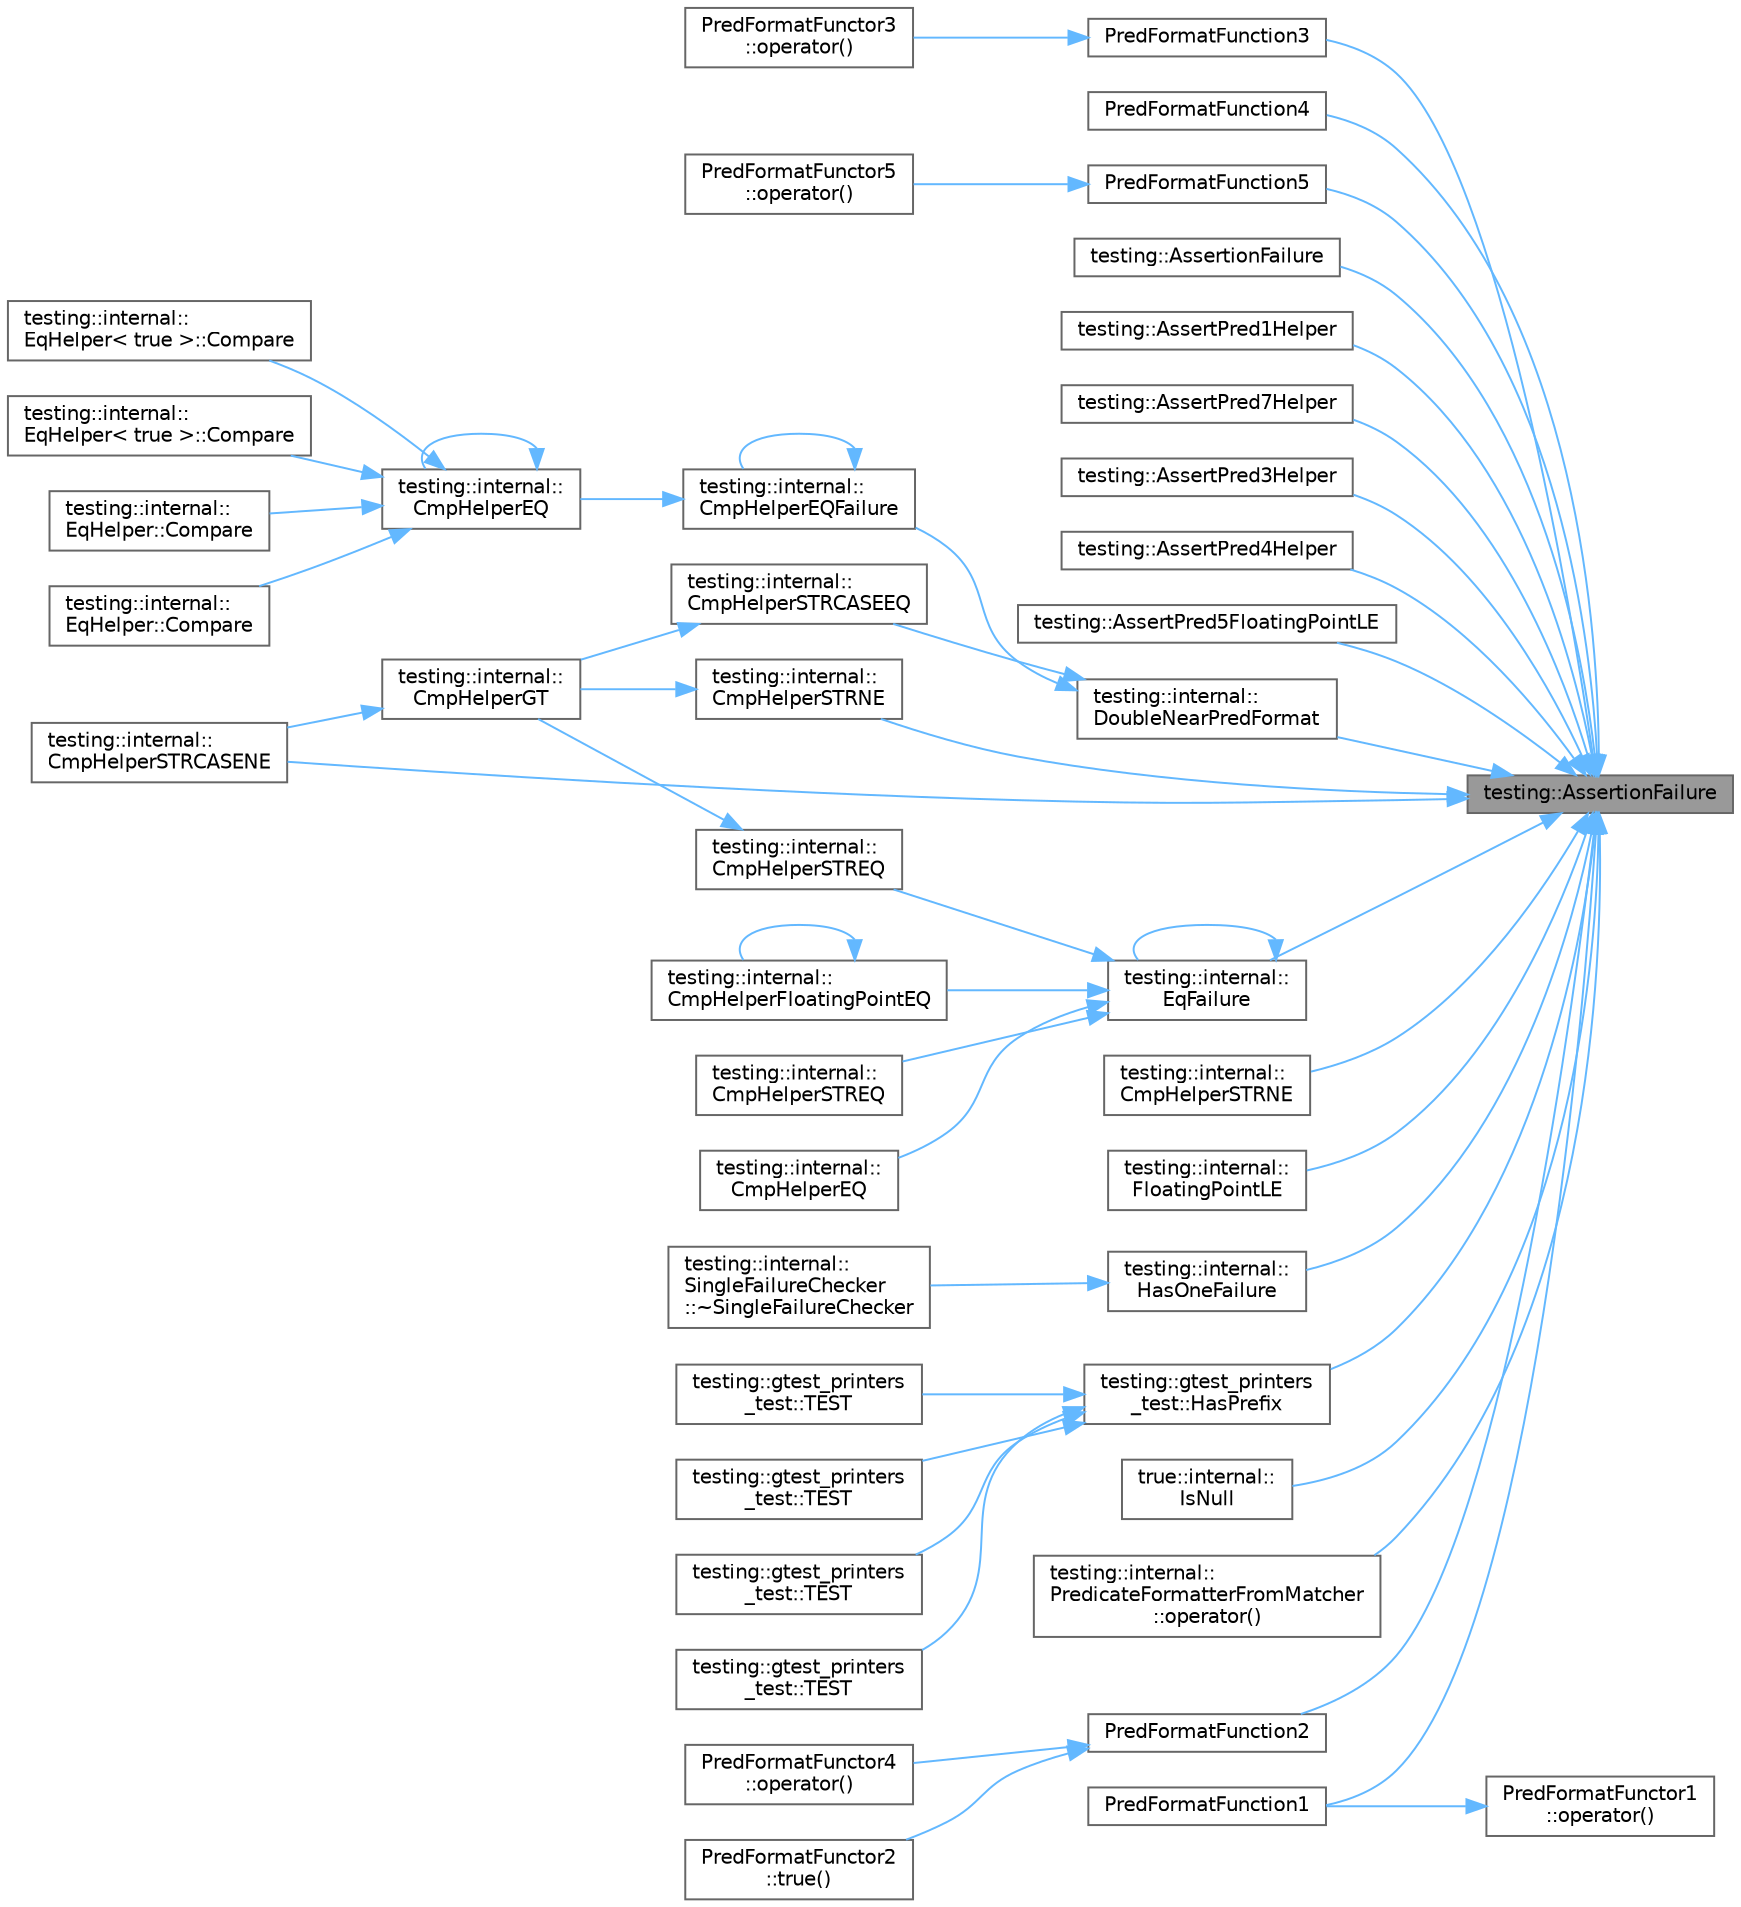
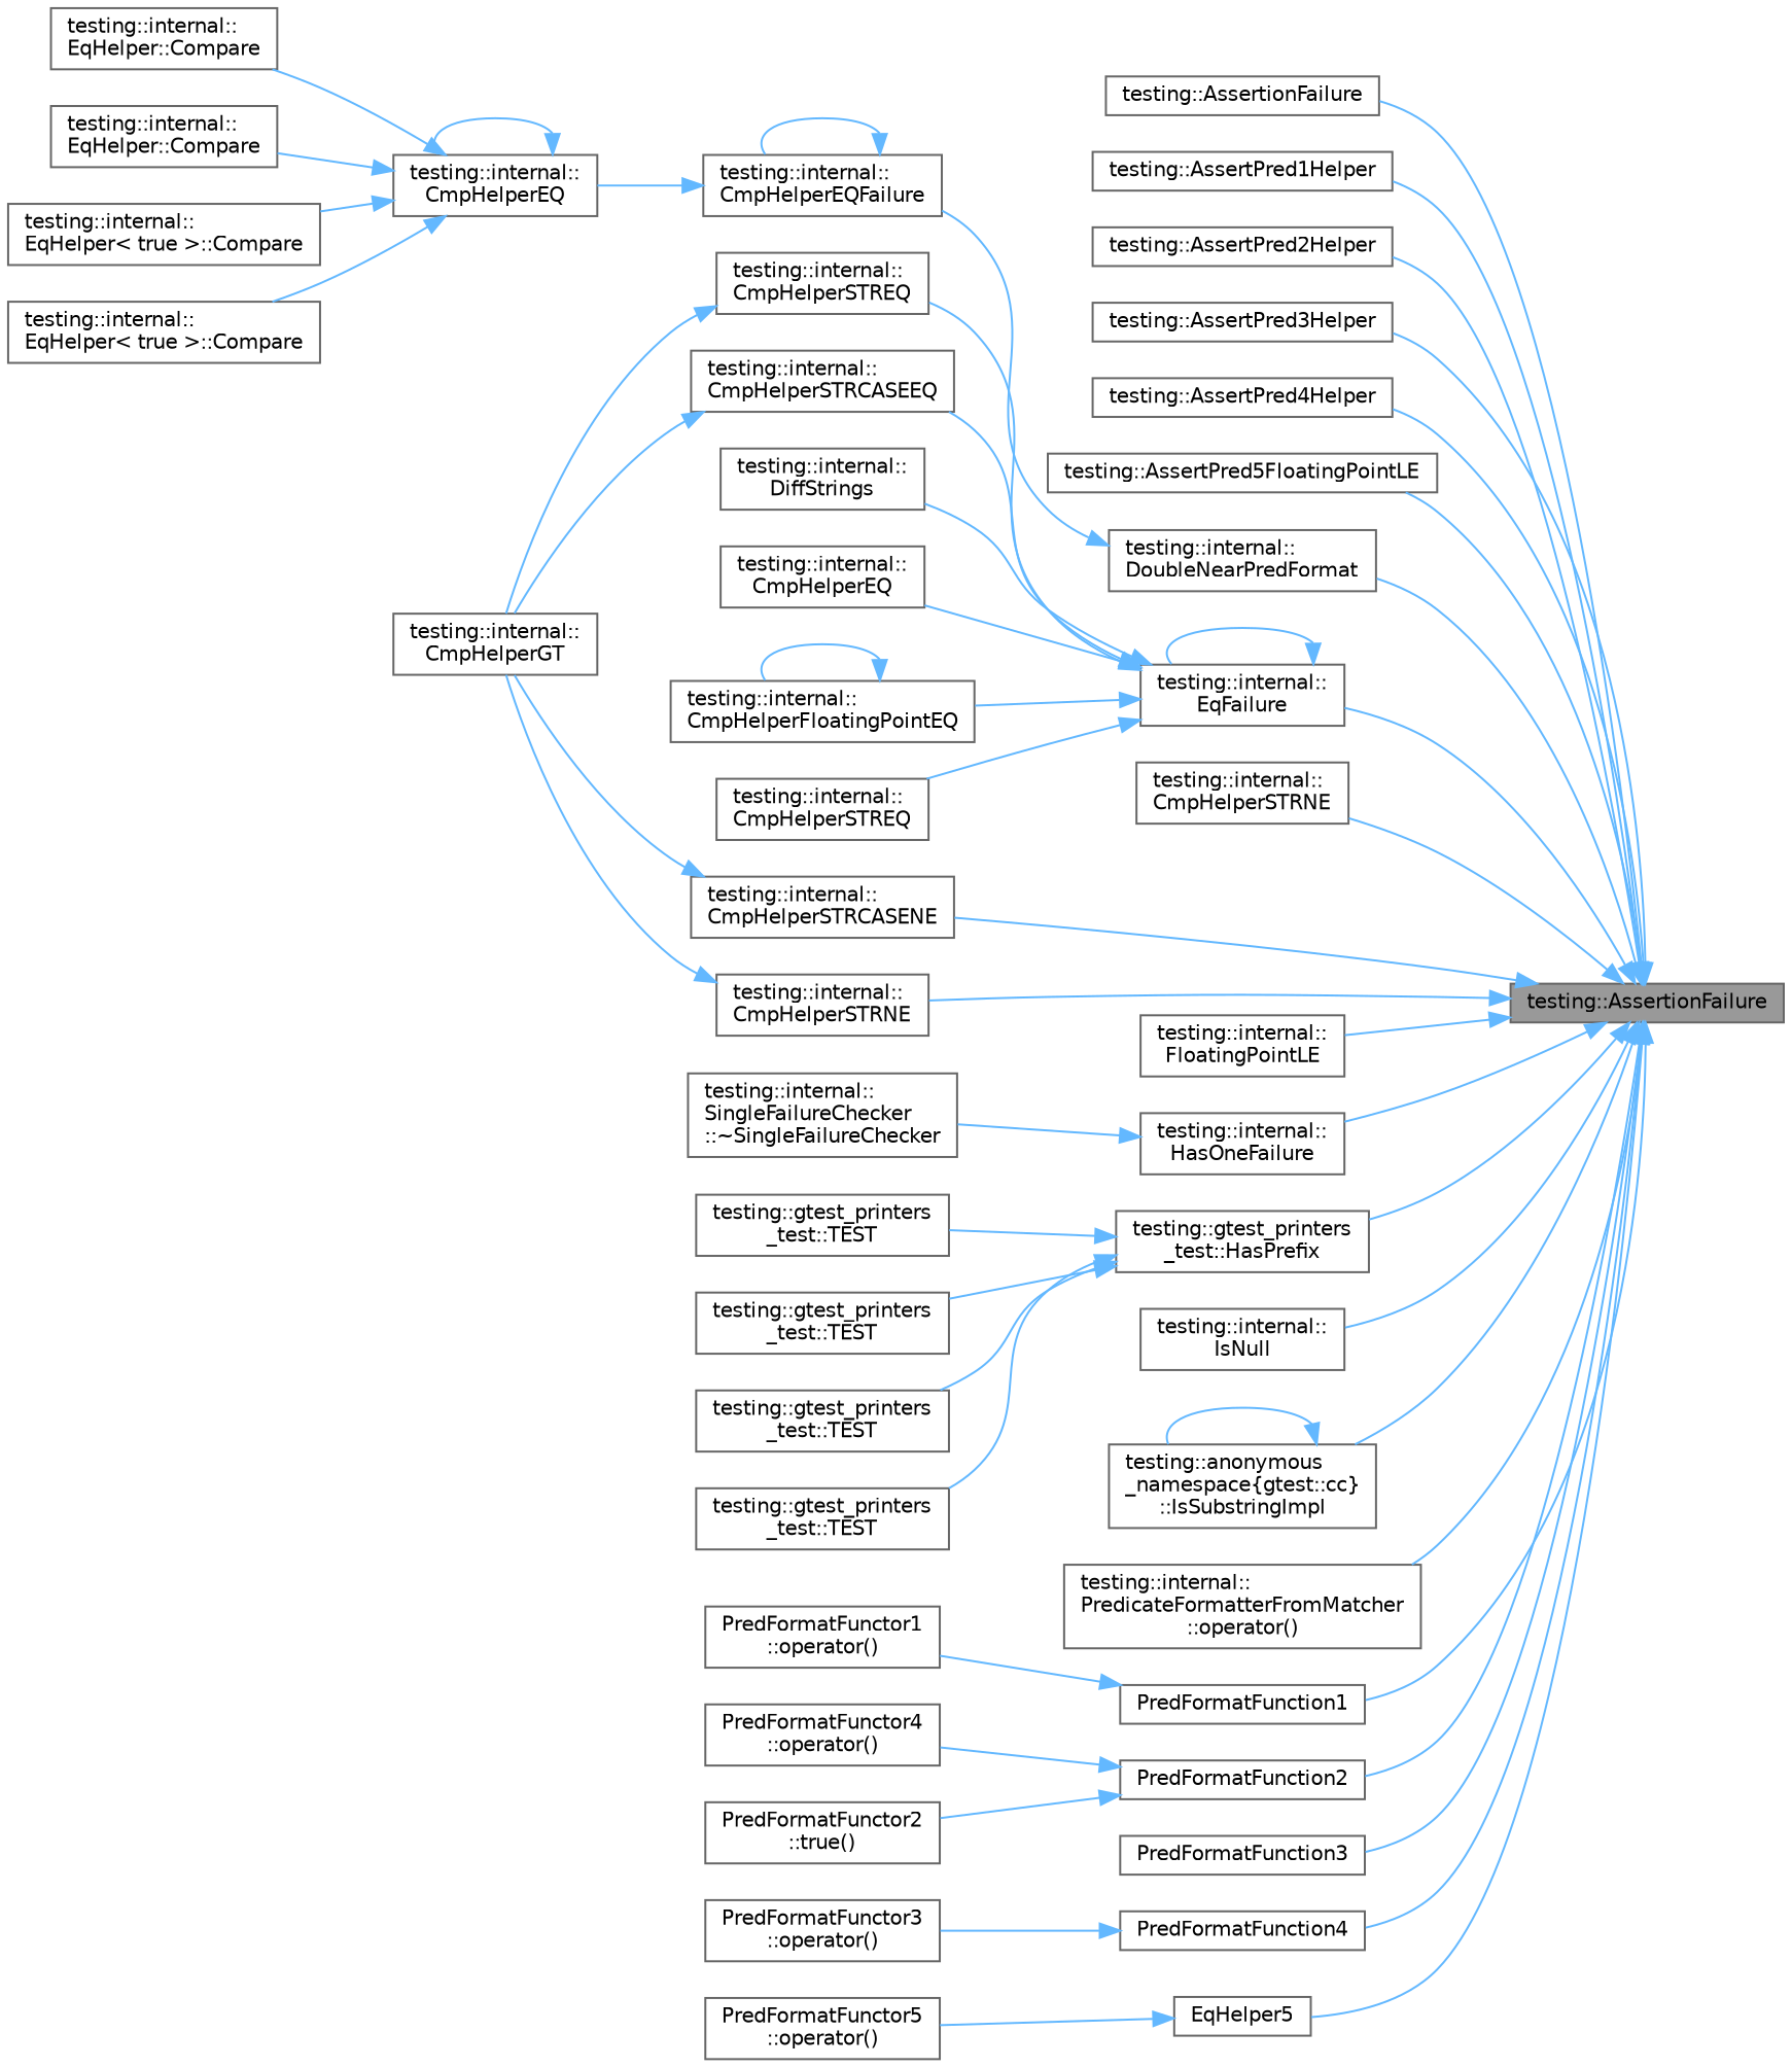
  digraph {
    rankdir=RL
    node [color=grey40 fillcolor=white fontname=Helvetica fontsize=10 shape=box style=filled]
    edge [color=steelblue1 dir=back fontname=Helvetica fontsize=10 labelfontname=Helvetica labelfontsize=10 style=solid]
    n1 [color=gray40 fillcolor=grey60 fontcolor=black height=0.2 label="testing::AssertionFailure" width=0.4]
    n2 [height=0.2 label="testing::AssertionFailure" width=0.4]
    n3 [height=0.2 label="testing::AssertPred1Helper" width=0.4]
-   n4 [height=0.2 label="testing::AssertPred7Helper" width=0.4]
+   n4 [height=0.2 label="testing::AssertPred2Helper" width=0.4]
    n5 [height=0.2 label="testing::AssertPred3Helper" width=0.4]
    n6 [height=0.2 label="testing::AssertPred4Helper" width=0.4]
    n7 [height=0.2 label="testing::AssertPred5FloatingPointLE" width=0.4]
    n8 [height=0.2 label="testing::internal::\lCmpHelperSTRCASENE" width=0.4]
    n9 [height=0.2 label="testing::internal::\lCmpHelperSTRNE" width=0.4]
    n10 [height=0.2 label="testing::internal::\lCmpHelperSTRNE" width=0.4]
    n11 [height=0.2 label="testing::internal::\lDoubleNearPredFormat" width=0.4]
    n12 [height=0.2 label="testing::internal::\lEqFailure" width=0.4]
    n13 [height=0.2 label="testing::internal::\lFloatingPointLE" width=0.4]
    n14 [height=0.2 label="testing::internal::\lHasOneFailure" width=0.4]
    n15 [height=0.2 label="testing::gtest_printers\l_test::HasPrefix" width=0.4]
-   n16 [height=0.2 label="true::internal::\lIsNull" width=0.4]
+   n16 [height=0.2 label="testing::internal::\lIsNull" width=0.4]
+   n17 [height=0.2 label="testing::anonymous\l_namespace\{gtest::cc\}\l::IsSubstringImpl" width=0.4]
    n18 [height=0.2 label="testing::internal::\lPredicateFormatterFromMatcher\l::operator()" width=0.4]
    n19 [height=0.2 label=PredFormatFunction1 width=0.4]
    n20 [height=0.2 label=PredFormatFunction2 width=0.4]
    n21 [height=0.2 label=PredFormatFunction3 width=0.4]
    n22 [height=0.2 label=PredFormatFunction4 width=0.4]
-   n23 [height=0.2 label=PredFormatFunction5 width=0.4]
+   n23 [height=0.2 label=EqHelper5 width=0.4]
    n24 [height=0.2 label="testing::internal::\lCmpHelperGT" width=0.4]
    n25 [height=0.2 label="testing::internal::\lCmpHelperEQFailure" width=0.4]
    n26 [height=0.2 label="testing::internal::\lCmpHelperEQ" width=0.4]
    n27 [height=0.2 label="testing::internal::\lCmpHelperFloatingPointEQ" width=0.4]
    n28 [height=0.2 label="testing::internal::\lCmpHelperSTRCASEEQ" width=0.4]
    n29 [height=0.2 label="testing::internal::\lCmpHelperSTREQ" width=0.4]
    n30 [height=0.2 label="testing::internal::\lCmpHelperSTREQ" width=0.4]
+   n31 [height=0.2 label="testing::internal::\lDiffStrings" width=0.4]
    n32 [height=0.2 label="testing::internal::\lSingleFailureChecker\l::~SingleFailureChecker" width=0.4]
    n33 [height=0.2 label="testing::gtest_printers\l_test::TEST" width=0.4]
    n34 [height=0.2 label="testing::gtest_printers\l_test::TEST" width=0.4]
    n35 [height=0.2 label="testing::gtest_printers\l_test::TEST" width=0.4]
    n36 [height=0.2 label="testing::gtest_printers\l_test::TEST" width=0.4]
    n37 [height=0.2 label="PredFormatFunctor1\l::operator()" width=0.4]
    n38 [height=0.2 label="PredFormatFunctor2\l::true()" width=0.4]
    n39 [height=0.2 label="PredFormatFunctor4\l::operator()" width=0.4]
    n40 [height=0.2 label="PredFormatFunctor3\l::operator()" width=0.4]
    n41 [height=0.2 label="PredFormatFunctor5\l::operator()" width=0.4]
    n42 [height=0.2 label="testing::internal::\lCmpHelperEQ" width=0.4]
    n43 [height=0.2 label="testing::internal::\lEqHelper::Compare" width=0.4]
    n44 [height=0.2 label="testing::internal::\lEqHelper::Compare" width=0.4]
    n45 [height=0.2 label="testing::internal::\lEqHelper\< true \>::Compare" width=0.4]
    n46 [height=0.2 label="testing::internal::\lEqHelper\< true \>::Compare" width=0.4]
    n1 -> n2
    n1 -> n3
    n1 -> n4
    n1 -> n5
    n1 -> n6
    n1 -> n7
    n1 -> n8
    n1 -> n9
    n1 -> n10
    n1 -> n11
    n1 -> n12
    n1 -> n13
    n1 -> n14
    n1 -> n15
    n1 -> n16
+   n1 -> n17
    n1 -> n18
    n1 -> n19
    n1 -> n20
    n1 -> n21
    n1 -> n22
    n1 -> n23
-   n24 -> n8
+   n8 -> n24
    n9 -> n24
    n11 -> n25
    n12 -> n12
    n12 -> n26
    n12 -> n27
-   n11 -> n28
+   n12 -> n28
    n12 -> n29
    n12 -> n30
+   n12 -> n31
    n14 -> n32
    n15 -> n33
    n15 -> n34
    n15 -> n35
    n15 -> n36
-   n37 -> n19
+   n17 -> n17
+   n19 -> n37
    n20 -> n38
    n20 -> n39
-   n21 -> n40
+   n22 -> n40
    n23 -> n41
    n25 -> n25
    n25 -> n42
    n27 -> n27
    n28 -> n24
    n29 -> n24
    n42 -> n42
    n42 -> n43
    n42 -> n44
    n42 -> n45
    n42 -> n46
  }
